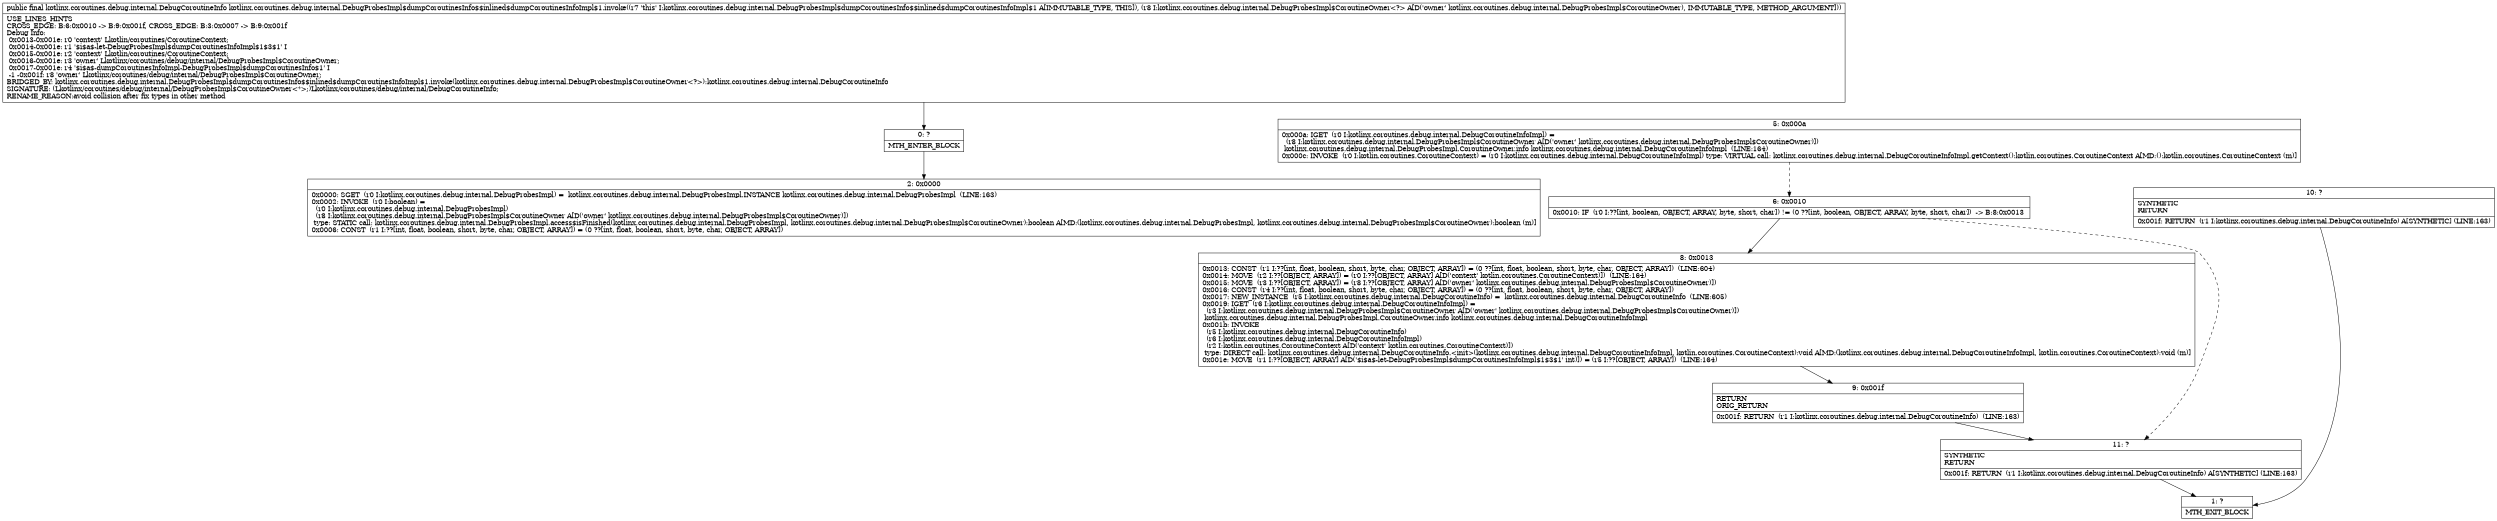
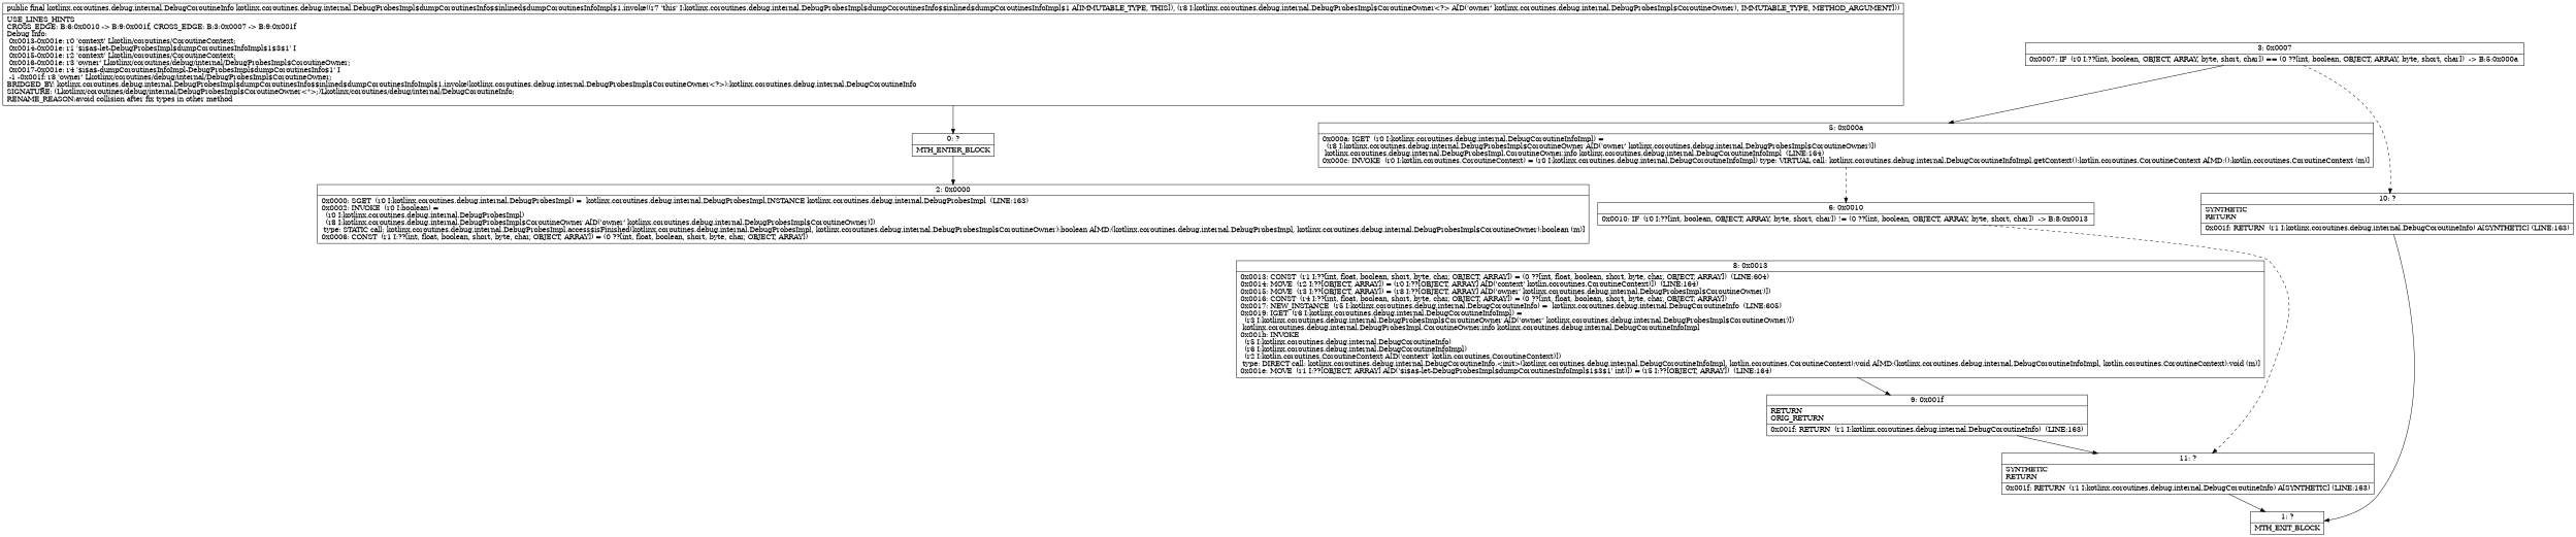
  digraph {
    node [shape=record]
    n1 [label="{0\:\ ?|MTH_ENTER_BLOCK\l}"]
    n2 [label="{2\:\ 0x0000|0x0000: SGET  (r0 I:kotlinx.coroutines.debug.internal.DebugProbesImpl) =  kotlinx.coroutines.debug.internal.DebugProbesImpl.INSTANCE kotlinx.coroutines.debug.internal.DebugProbesImpl  (LINE:163)\l0x0002: INVOKE  (r0 I:boolean) = \l  (r0 I:kotlinx.coroutines.debug.internal.DebugProbesImpl)\l  (r8 I:kotlinx.coroutines.debug.internal.DebugProbesImpl$CoroutineOwner A[D('owner' kotlinx.coroutines.debug.internal.DebugProbesImpl$CoroutineOwner)])\l type: STATIC call: kotlinx.coroutines.debug.internal.DebugProbesImpl.access$isFinished(kotlinx.coroutines.debug.internal.DebugProbesImpl, kotlinx.coroutines.debug.internal.DebugProbesImpl$CoroutineOwner):boolean A[MD:(kotlinx.coroutines.debug.internal.DebugProbesImpl, kotlinx.coroutines.debug.internal.DebugProbesImpl$CoroutineOwner):boolean (m)]\l0x0006: CONST  (r1 I:??[int, float, boolean, short, byte, char, OBJECT, ARRAY]) = (0 ??[int, float, boolean, short, byte, char, OBJECT, ARRAY]) \l}"]
+   n3 [label="{3\:\ 0x0007|0x0007: IF  (r0 I:??[int, boolean, OBJECT, ARRAY, byte, short, char]) == (0 ??[int, boolean, OBJECT, ARRAY, byte, short, char])  \-\> B:5:0x000a \l}"]
    n4 [label="{5\:\ 0x000a|0x000a: IGET  (r0 I:kotlinx.coroutines.debug.internal.DebugCoroutineInfoImpl) = \l  (r8 I:kotlinx.coroutines.debug.internal.DebugProbesImpl$CoroutineOwner A[D('owner' kotlinx.coroutines.debug.internal.DebugProbesImpl$CoroutineOwner)])\l kotlinx.coroutines.debug.internal.DebugProbesImpl.CoroutineOwner.info kotlinx.coroutines.debug.internal.DebugCoroutineInfoImpl  (LINE:164)\l0x000c: INVOKE  (r0 I:kotlin.coroutines.CoroutineContext) = (r0 I:kotlinx.coroutines.debug.internal.DebugCoroutineInfoImpl) type: VIRTUAL call: kotlinx.coroutines.debug.internal.DebugCoroutineInfoImpl.getContext():kotlin.coroutines.CoroutineContext A[MD:():kotlin.coroutines.CoroutineContext (m)]\l}"]
    n5 [label="{10\:\ ?|SYNTHETIC\lRETURN\l|0x001f: RETURN  (r1 I:kotlinx.coroutines.debug.internal.DebugCoroutineInfo) A[SYNTHETIC] (LINE:163)\l}"]
    n6 [label="{6\:\ 0x0010|0x0010: IF  (r0 I:??[int, boolean, OBJECT, ARRAY, byte, short, char]) != (0 ??[int, boolean, OBJECT, ARRAY, byte, short, char])  \-\> B:8:0x0013 \l}"]
    n7 [label="{1\:\ ?|MTH_EXIT_BLOCK\l}"]
    n8 [label="{8\:\ 0x0013|0x0013: CONST  (r1 I:??[int, float, boolean, short, byte, char, OBJECT, ARRAY]) = (0 ??[int, float, boolean, short, byte, char, OBJECT, ARRAY])  (LINE:604)\l0x0014: MOVE  (r2 I:??[OBJECT, ARRAY]) = (r0 I:??[OBJECT, ARRAY] A[D('context' kotlin.coroutines.CoroutineContext)])  (LINE:164)\l0x0015: MOVE  (r3 I:??[OBJECT, ARRAY]) = (r8 I:??[OBJECT, ARRAY] A[D('owner' kotlinx.coroutines.debug.internal.DebugProbesImpl$CoroutineOwner)]) \l0x0016: CONST  (r4 I:??[int, float, boolean, short, byte, char, OBJECT, ARRAY]) = (0 ??[int, float, boolean, short, byte, char, OBJECT, ARRAY]) \l0x0017: NEW_INSTANCE  (r5 I:kotlinx.coroutines.debug.internal.DebugCoroutineInfo) =  kotlinx.coroutines.debug.internal.DebugCoroutineInfo  (LINE:605)\l0x0019: IGET  (r6 I:kotlinx.coroutines.debug.internal.DebugCoroutineInfoImpl) = \l  (r3 I:kotlinx.coroutines.debug.internal.DebugProbesImpl$CoroutineOwner A[D('owner' kotlinx.coroutines.debug.internal.DebugProbesImpl$CoroutineOwner)])\l kotlinx.coroutines.debug.internal.DebugProbesImpl.CoroutineOwner.info kotlinx.coroutines.debug.internal.DebugCoroutineInfoImpl \l0x001b: INVOKE  \l  (r5 I:kotlinx.coroutines.debug.internal.DebugCoroutineInfo)\l  (r6 I:kotlinx.coroutines.debug.internal.DebugCoroutineInfoImpl)\l  (r2 I:kotlin.coroutines.CoroutineContext A[D('context' kotlin.coroutines.CoroutineContext)])\l type: DIRECT call: kotlinx.coroutines.debug.internal.DebugCoroutineInfo.\<init\>(kotlinx.coroutines.debug.internal.DebugCoroutineInfoImpl, kotlin.coroutines.CoroutineContext):void A[MD:(kotlinx.coroutines.debug.internal.DebugCoroutineInfoImpl, kotlin.coroutines.CoroutineContext):void (m)]\l0x001e: MOVE  (r1 I:??[OBJECT, ARRAY] A[D('$i$a$\-let\-DebugProbesImpl$dumpCoroutinesInfoImpl$1$3$1' int)]) = (r5 I:??[OBJECT, ARRAY])  (LINE:164)\l}"]
    n9 [label="{11\:\ ?|SYNTHETIC\lRETURN\l|0x001f: RETURN  (r1 I:kotlinx.coroutines.debug.internal.DebugCoroutineInfo) A[SYNTHETIC] (LINE:163)\l}"]
    n10 [label="{9\:\ 0x001f|RETURN\lORIG_RETURN\l|0x001f: RETURN  (r1 I:kotlinx.coroutines.debug.internal.DebugCoroutineInfo)  (LINE:163)\l}"]
    n11 [label="{public final kotlinx.coroutines.debug.internal.DebugCoroutineInfo kotlinx.coroutines.debug.internal.DebugProbesImpl$dumpCoroutinesInfo$$inlined$dumpCoroutinesInfoImpl$1.invoke((r7 'this' I:kotlinx.coroutines.debug.internal.DebugProbesImpl$dumpCoroutinesInfo$$inlined$dumpCoroutinesInfoImpl$1 A[IMMUTABLE_TYPE, THIS]), (r8 I:kotlinx.coroutines.debug.internal.DebugProbesImpl$CoroutineOwner\<?\> A[D('owner' kotlinx.coroutines.debug.internal.DebugProbesImpl$CoroutineOwner), IMMUTABLE_TYPE, METHOD_ARGUMENT]))  | USE_LINES_HINTS\lCROSS_EDGE: B:6:0x0010 \-\> B:9:0x001f, CROSS_EDGE: B:3:0x0007 \-\> B:9:0x001f\lDebug Info:\l  0x0013\-0x001e: r0 'context' Lkotlin\/coroutines\/CoroutineContext;\l  0x0014\-0x001e: r1 '$i$a$\-let\-DebugProbesImpl$dumpCoroutinesInfoImpl$1$3$1' I\l  0x0015\-0x001e: r2 'context' Lkotlin\/coroutines\/CoroutineContext;\l  0x0016\-0x001e: r3 'owner' Lkotlinx\/coroutines\/debug\/internal\/DebugProbesImpl$CoroutineOwner;\l  0x0017\-0x001e: r4 '$i$a$\-dumpCoroutinesInfoImpl\-DebugProbesImpl$dumpCoroutinesInfo$1' I\l  \-1 \-0x001f: r8 'owner' Lkotlinx\/coroutines\/debug\/internal\/DebugProbesImpl$CoroutineOwner;\lBRIDGED_BY: kotlinx.coroutines.debug.internal.DebugProbesImpl$dumpCoroutinesInfo$$inlined$dumpCoroutinesInfoImpl$1.invoke(kotlinx.coroutines.debug.internal.DebugProbesImpl$CoroutineOwner\<?\>):kotlinx.coroutines.debug.internal.DebugCoroutineInfo\lSIGNATURE: (Lkotlinx\/coroutines\/debug\/internal\/DebugProbesImpl$CoroutineOwner\<*\>;)Lkotlinx\/coroutines\/debug\/internal\/DebugCoroutineInfo;\lRENAME_REASON:avoid collision after fix types in other method\l}"]
    n1 -> n2
+   n3 -> n4
+   n3 -> n5 [style=dashed]
    n4 -> n6 [style=dashed]
    n5 -> n7
-   n6 -> n8
    n6 -> n9 [style=dashed]
    n8 -> n10
    n9 -> n7
    n10 -> n9
    n11 -> n1
  }
